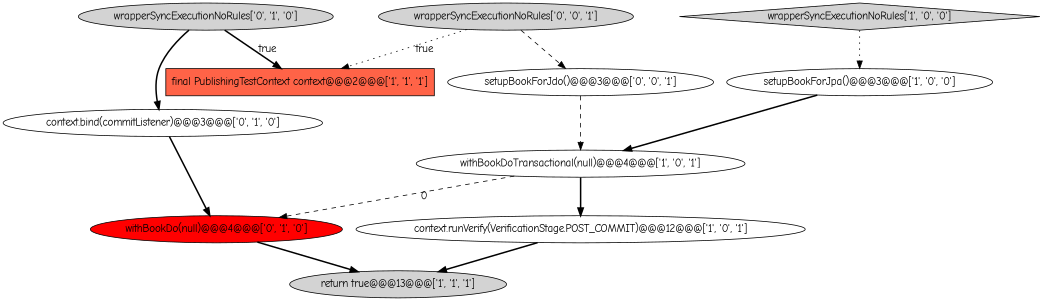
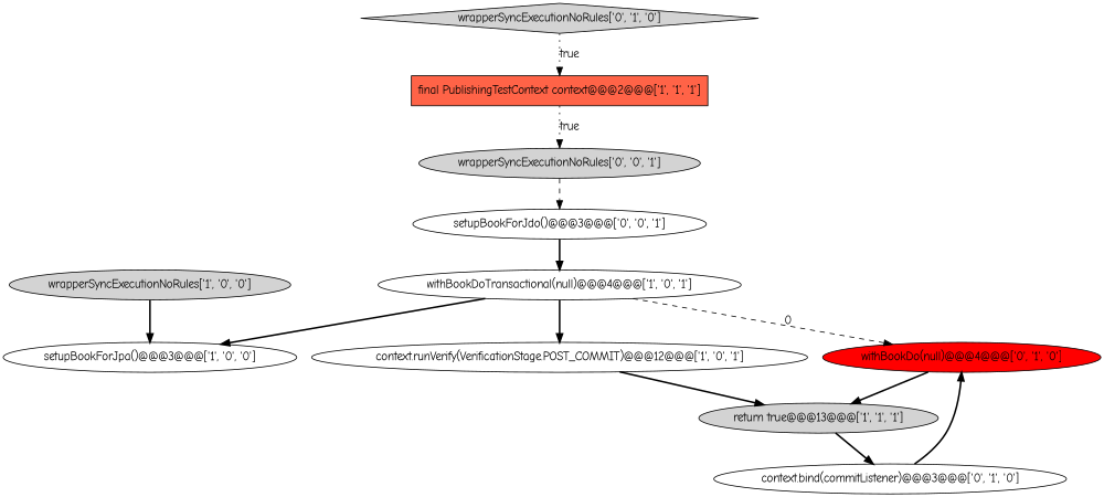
  digraph {
    fontname="Comic Neue"
    node [fillcolor=white fontname="Comic Neue" shape=ellipse style=filled]
    edge [fontname="Comic Neue" style=bold]
    n1 [label="withBookDoTransactional(null)@@@4@@@['1', '0', '1']"]
    n2 [fillcolor=red label="withBookDo(null)@@@4@@@['0', '1', '0']"]
    n3 [label="context.runVerify(VerificationStage.POST_COMMIT)@@@12@@@['1', '0', '1']"]
    n4 [fillcolor=lightgray label="return true@@@13@@@['1', '1', '1']"]
    n5 [label="setupBookForJdo()@@@3@@@['0', '0', '1']"]
-   n6 [fillcolor=lightgray label="wrapperSyncExecutionNoRules['1', '0', '0']" shape=diamond]
+   n6 [fillcolor=lightgray label="wrapperSyncExecutionNoRules['1', '0', '0']"]
    n7 [label="setupBookForJpa()@@@3@@@['1', '0', '0']"]
    n8 [fillcolor=tomato label="final PublishingTestContext context@@@2@@@['1', '1', '1']" shape=box]
-   n9 [fillcolor=lightgray label="wrapperSyncExecutionNoRules['0', '1', '0']"]
+   n9 [fillcolor=lightgray label="wrapperSyncExecutionNoRules['0', '1', '0']" shape=diamond]
    n10 [label="context.bind(commitListener)@@@3@@@['0', '1', '0']"]
    n11 [fillcolor=lightgray label="wrapperSyncExecutionNoRules['0', '0', '1']"]
    n1 -> n2 [label=0 style=dashed]
    n1 -> n3
    n2 -> n4
    n3 -> n4
-   n5 -> n1 [style=dashed]
-   n6 -> n7 [style=dotted]
-   n7 -> n1
-   n9 -> n8 [label=true]
-   n9 -> n10
+   n5 -> n1
+   n6 -> n7
+   n1 -> n7
+   n9 -> n8 [label=true style=dotted]
+   n4 -> n10
    n10 -> n2
    n11 -> n5 [style=dashed]
-   n11 -> n8 [label=true style=dotted]
+   n8 -> n11 [label=true style=dotted]
  }
